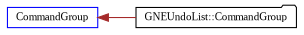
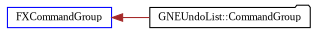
  digraph {
    rankdir=LR
    fontname="Liberation Serif"
    node [fillcolor=white fontname="Liberation Serif" fontsize=10 style=filled]
-   n1 [color=blue height=0.2 label=CommandGroup shape=box width=0.4]
+   n1 [color=blue height=0.2 label=FXCommandGroup shape=box width=0.4]
    n2 [color=black height=0.2 label="GNEUndoList::CommandGroup" shape=folder width=0.4]
    n1 -> n2 [color=brown dir=back fontname="Liberation Serif" fontsize=10 labelfontname=Helvetica labelfontsize=10 style=solid]
  }
